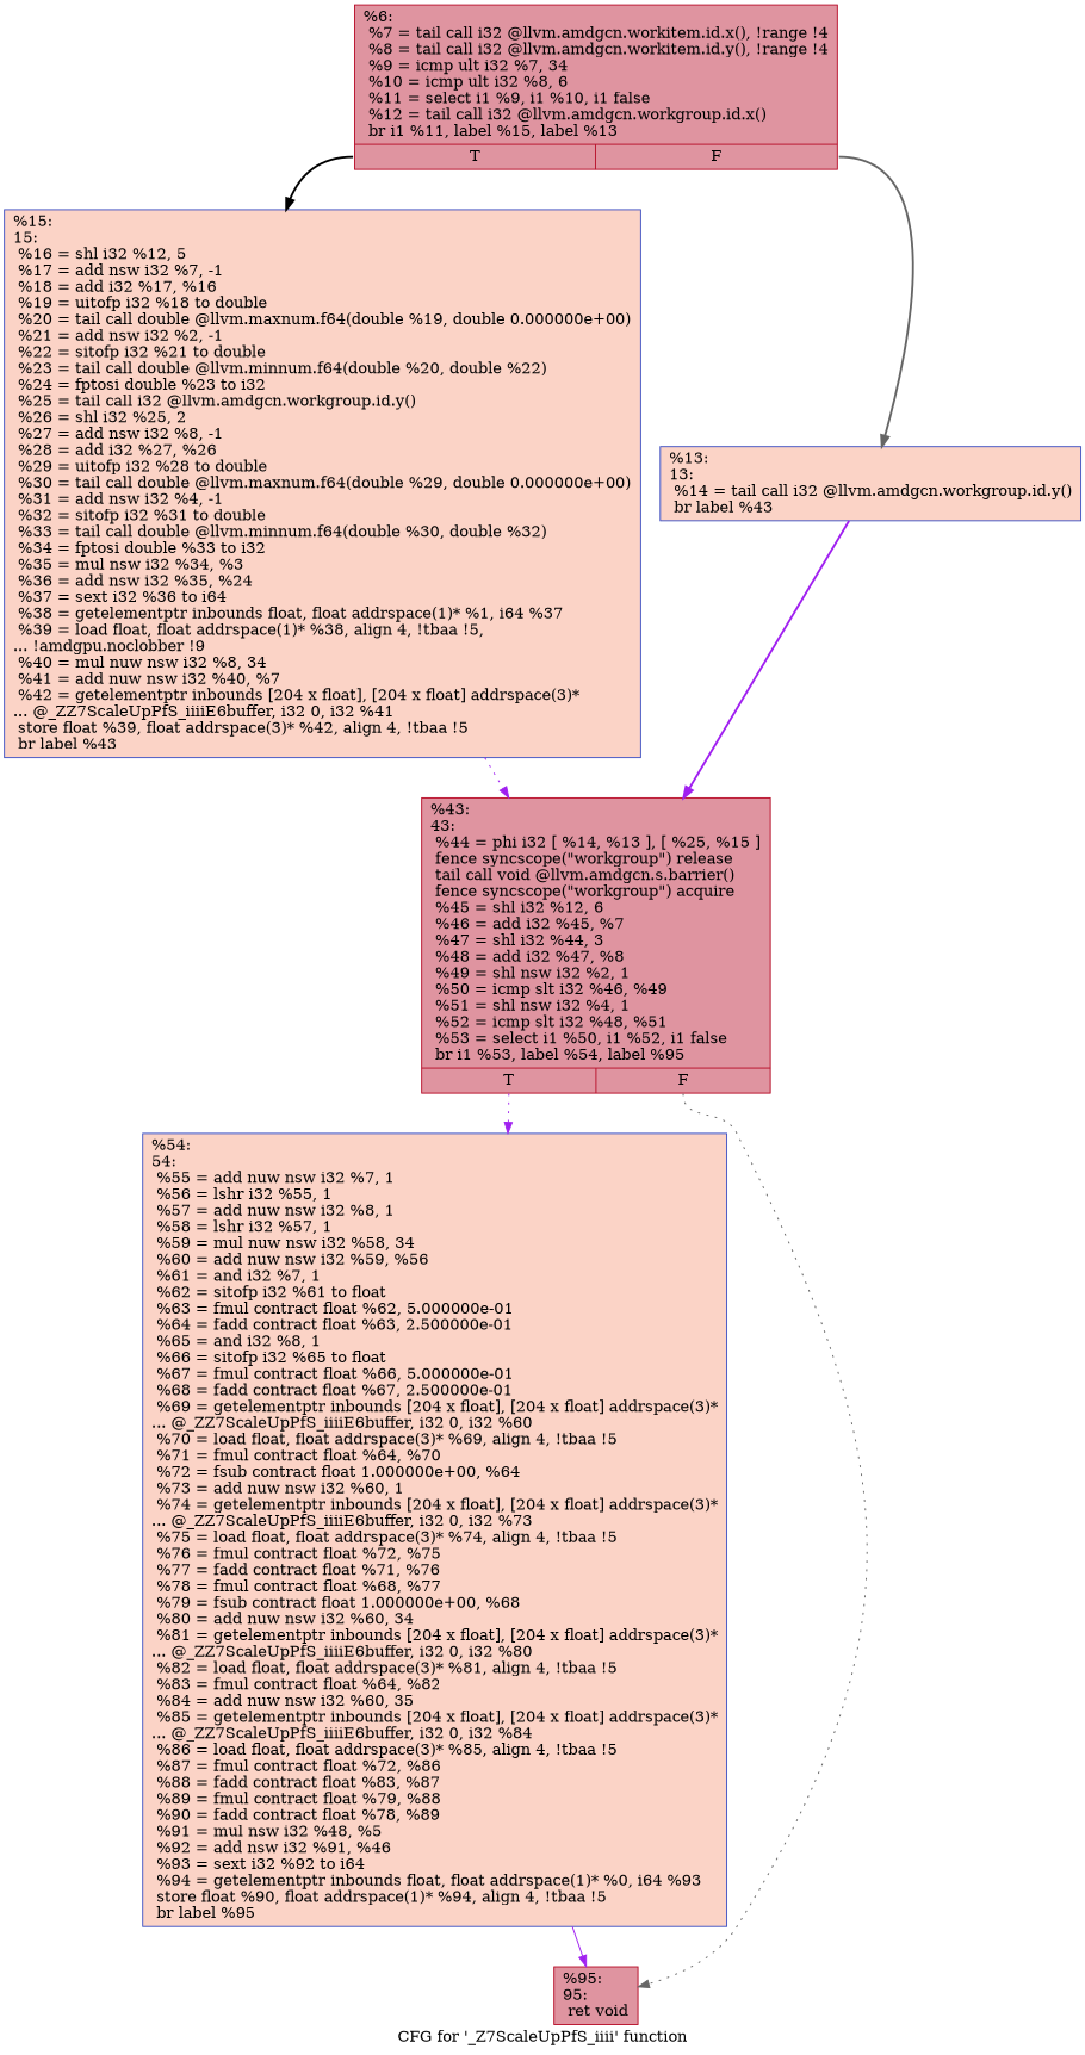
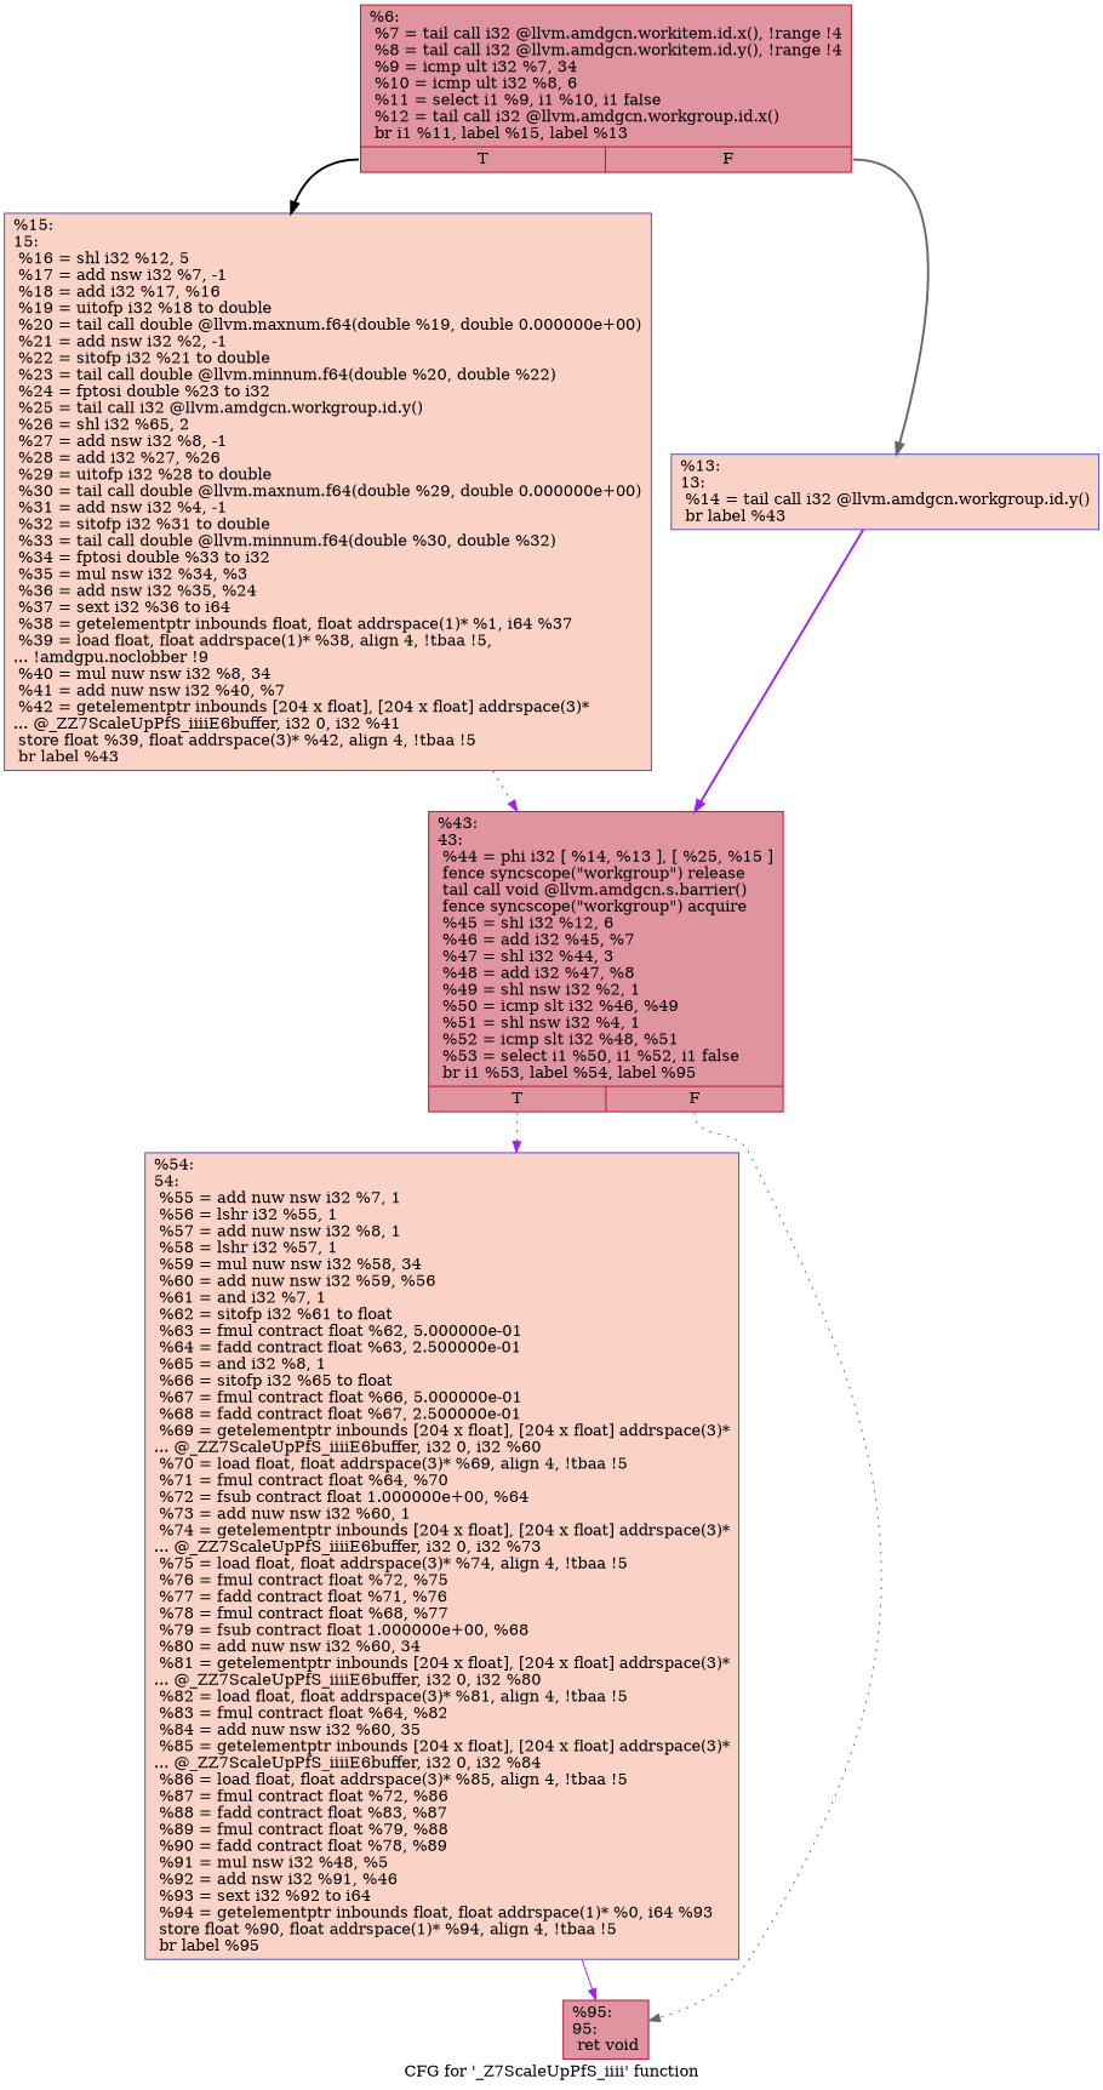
  digraph {
    label="CFG for '_Z7ScaleUpPfS_iiii' function"
    node [color="#b70d28ff" fillcolor="#b70d2870" shape=record style=filled]
    edge [color=purple style=bold]
    n1 [label="{%6:\l  %7 = tail call i32 @llvm.amdgcn.workitem.id.x(), !range !4\l  %8 = tail call i32 @llvm.amdgcn.workitem.id.y(), !range !4\l  %9 = icmp ult i32 %7, 34\l  %10 = icmp ult i32 %8, 6\l  %11 = select i1 %9, i1 %10, i1 false\l  %12 = tail call i32 @llvm.amdgcn.workgroup.id.x()\l  br i1 %11, label %15, label %13\l|{<s0>T|<s1>F}}"]
-   n2 [color="#3d50c3ff" fillcolor="#f59c7d70" label="{%15:\l15:                                               \l  %16 = shl i32 %12, 5\l  %17 = add nsw i32 %7, -1\l  %18 = add i32 %17, %16\l  %19 = uitofp i32 %18 to double\l  %20 = tail call double @llvm.maxnum.f64(double %19, double 0.000000e+00)\l  %21 = add nsw i32 %2, -1\l  %22 = sitofp i32 %21 to double\l  %23 = tail call double @llvm.minnum.f64(double %20, double %22)\l  %24 = fptosi double %23 to i32\l  %25 = tail call i32 @llvm.amdgcn.workgroup.id.y()\l  %26 = shl i32 %25, 2\l  %27 = add nsw i32 %8, -1\l  %28 = add i32 %27, %26\l  %29 = uitofp i32 %28 to double\l  %30 = tail call double @llvm.maxnum.f64(double %29, double 0.000000e+00)\l  %31 = add nsw i32 %4, -1\l  %32 = sitofp i32 %31 to double\l  %33 = tail call double @llvm.minnum.f64(double %30, double %32)\l  %34 = fptosi double %33 to i32\l  %35 = mul nsw i32 %34, %3\l  %36 = add nsw i32 %35, %24\l  %37 = sext i32 %36 to i64\l  %38 = getelementptr inbounds float, float addrspace(1)* %1, i64 %37\l  %39 = load float, float addrspace(1)* %38, align 4, !tbaa !5,\l... !amdgpu.noclobber !9\l  %40 = mul nuw nsw i32 %8, 34\l  %41 = add nuw nsw i32 %40, %7\l  %42 = getelementptr inbounds [204 x float], [204 x float] addrspace(3)*\l... @_ZZ7ScaleUpPfS_iiiiE6buffer, i32 0, i32 %41\l  store float %39, float addrspace(3)* %42, align 4, !tbaa !5\l  br label %43\l}"]
+   n2 [color="#3d50c3ff" fillcolor="#f59c7d70" label="{%15:\l15:                                               \l  %16 = shl i32 %12, 5\l  %17 = add nsw i32 %7, -1\l  %18 = add i32 %17, %16\l  %19 = uitofp i32 %18 to double\l  %20 = tail call double @llvm.maxnum.f64(double %19, double 0.000000e+00)\l  %21 = add nsw i32 %2, -1\l  %22 = sitofp i32 %21 to double\l  %23 = tail call double @llvm.minnum.f64(double %20, double %22)\l  %24 = fptosi double %23 to i32\l  %25 = tail call i32 @llvm.amdgcn.workgroup.id.y()\l  %26 = shl i32 %65, 2\l  %27 = add nsw i32 %8, -1\l  %28 = add i32 %27, %26\l  %29 = uitofp i32 %28 to double\l  %30 = tail call double @llvm.maxnum.f64(double %29, double 0.000000e+00)\l  %31 = add nsw i32 %4, -1\l  %32 = sitofp i32 %31 to double\l  %33 = tail call double @llvm.minnum.f64(double %30, double %32)\l  %34 = fptosi double %33 to i32\l  %35 = mul nsw i32 %34, %3\l  %36 = add nsw i32 %35, %24\l  %37 = sext i32 %36 to i64\l  %38 = getelementptr inbounds float, float addrspace(1)* %1, i64 %37\l  %39 = load float, float addrspace(1)* %38, align 4, !tbaa !5,\l... !amdgpu.noclobber !9\l  %40 = mul nuw nsw i32 %8, 34\l  %41 = add nuw nsw i32 %40, %7\l  %42 = getelementptr inbounds [204 x float], [204 x float] addrspace(3)*\l... @_ZZ7ScaleUpPfS_iiiiE6buffer, i32 0, i32 %41\l  store float %39, float addrspace(3)* %42, align 4, !tbaa !5\l  br label %43\l}"]
    n3 [color="#3d50c3ff" fillcolor="#f59c7d70" label="{%13:\l13:                                               \l  %14 = tail call i32 @llvm.amdgcn.workgroup.id.y()\l  br label %43\l}"]
    n4 [label="{%43:\l43:                                               \l  %44 = phi i32 [ %14, %13 ], [ %25, %15 ]\l  fence syncscope(\"workgroup\") release\l  tail call void @llvm.amdgcn.s.barrier()\l  fence syncscope(\"workgroup\") acquire\l  %45 = shl i32 %12, 6\l  %46 = add i32 %45, %7\l  %47 = shl i32 %44, 3\l  %48 = add i32 %47, %8\l  %49 = shl nsw i32 %2, 1\l  %50 = icmp slt i32 %46, %49\l  %51 = shl nsw i32 %4, 1\l  %52 = icmp slt i32 %48, %51\l  %53 = select i1 %50, i1 %52, i1 false\l  br i1 %53, label %54, label %95\l|{<s0>T|<s1>F}}"]
    n5 [color="#3d50c3ff" fillcolor="#f59c7d70" label="{%54:\l54:                                               \l  %55 = add nuw nsw i32 %7, 1\l  %56 = lshr i32 %55, 1\l  %57 = add nuw nsw i32 %8, 1\l  %58 = lshr i32 %57, 1\l  %59 = mul nuw nsw i32 %58, 34\l  %60 = add nuw nsw i32 %59, %56\l  %61 = and i32 %7, 1\l  %62 = sitofp i32 %61 to float\l  %63 = fmul contract float %62, 5.000000e-01\l  %64 = fadd contract float %63, 2.500000e-01\l  %65 = and i32 %8, 1\l  %66 = sitofp i32 %65 to float\l  %67 = fmul contract float %66, 5.000000e-01\l  %68 = fadd contract float %67, 2.500000e-01\l  %69 = getelementptr inbounds [204 x float], [204 x float] addrspace(3)*\l... @_ZZ7ScaleUpPfS_iiiiE6buffer, i32 0, i32 %60\l  %70 = load float, float addrspace(3)* %69, align 4, !tbaa !5\l  %71 = fmul contract float %64, %70\l  %72 = fsub contract float 1.000000e+00, %64\l  %73 = add nuw nsw i32 %60, 1\l  %74 = getelementptr inbounds [204 x float], [204 x float] addrspace(3)*\l... @_ZZ7ScaleUpPfS_iiiiE6buffer, i32 0, i32 %73\l  %75 = load float, float addrspace(3)* %74, align 4, !tbaa !5\l  %76 = fmul contract float %72, %75\l  %77 = fadd contract float %71, %76\l  %78 = fmul contract float %68, %77\l  %79 = fsub contract float 1.000000e+00, %68\l  %80 = add nuw nsw i32 %60, 34\l  %81 = getelementptr inbounds [204 x float], [204 x float] addrspace(3)*\l... @_ZZ7ScaleUpPfS_iiiiE6buffer, i32 0, i32 %80\l  %82 = load float, float addrspace(3)* %81, align 4, !tbaa !5\l  %83 = fmul contract float %64, %82\l  %84 = add nuw nsw i32 %60, 35\l  %85 = getelementptr inbounds [204 x float], [204 x float] addrspace(3)*\l... @_ZZ7ScaleUpPfS_iiiiE6buffer, i32 0, i32 %84\l  %86 = load float, float addrspace(3)* %85, align 4, !tbaa !5\l  %87 = fmul contract float %72, %86\l  %88 = fadd contract float %83, %87\l  %89 = fmul contract float %79, %88\l  %90 = fadd contract float %78, %89\l  %91 = mul nsw i32 %48, %5\l  %92 = add nsw i32 %91, %46\l  %93 = sext i32 %92 to i64\l  %94 = getelementptr inbounds float, float addrspace(1)* %0, i64 %93\l  store float %90, float addrspace(1)* %94, align 4, !tbaa !5\l  br label %95\l}"]
    n6 [label="{%95:\l95:                                               \l  ret void\l}"]
    n1 -> n2 [tailport=s0 color=black]
    n1 -> n3 [tailport=s1 color=gray40]
    n2 -> n4 [style=dotted]
    n3 -> n4
    n4 -> n5 [tailport=s0 style=dotted]
    n4 -> n6 [tailport=s1 color=gray40 style=dotted]
    n5 -> n6 [style=solid]
  }
